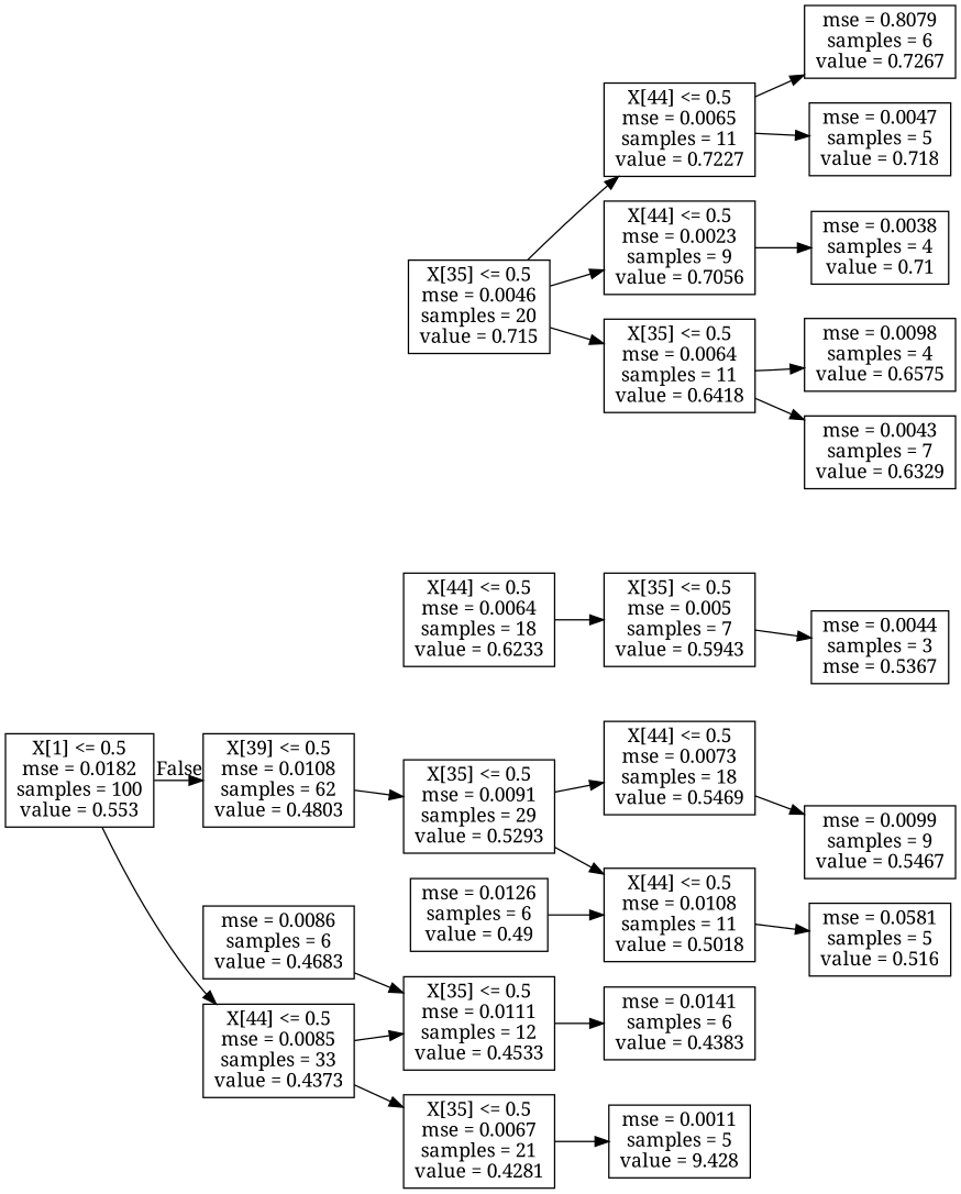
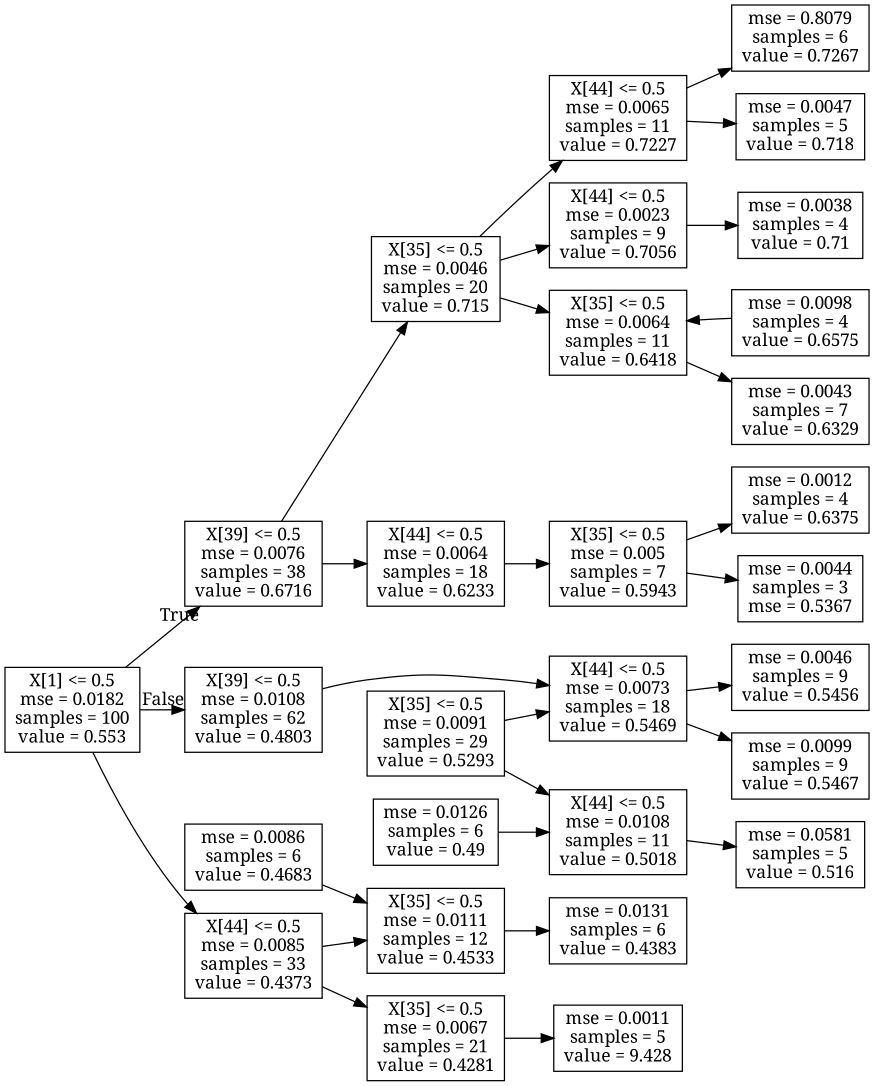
  digraph {
    fontname="Noto Serif"
    rankdir=LR
    node [fontname="Noto Serif" shape=box]
    edge [fontname="Noto Serif"]
    n1 [label="X[1] <= 0.5\nmse = 0.0182\nsamples = 100\nvalue = 0.553"]
+   n2 [label="X[39] <= 0.5\nmse = 0.0076\nsamples = 38\nvalue = 0.6716"]
    n3 [label="X[39] <= 0.5\nmse = 0.0108\nsamples = 62\nvalue = 0.4803"]
    n4 [label="X[44] <= 0.5\nmse = 0.0085\nsamples = 33\nvalue = 0.4373"]
    n5 [label="X[35] <= 0.5\nmse = 0.0046\nsamples = 20\nvalue = 0.715"]
    n6 [label="X[44] <= 0.5\nmse = 0.0064\nsamples = 18\nvalue = 0.6233"]
    n7 [label="X[35] <= 0.5\nmse = 0.0091\nsamples = 29\nvalue = 0.5293"]
    n8 [label="X[44] <= 0.5\nmse = 0.0065\nsamples = 11\nvalue = 0.7227"]
    n9 [label="X[44] <= 0.5\nmse = 0.0023\nsamples = 9\nvalue = 0.7056"]
    n10 [label="X[35] <= 0.5\nmse = 0.0064\nsamples = 11\nvalue = 0.6418"]
    n11 [label="X[35] <= 0.5\nmse = 0.005\nsamples = 7\nvalue = 0.5943"]
    n12 [label="mse = 0.8079\nsamples = 6\nvalue = 0.7267"]
    n13 [label="mse = 0.0047\nsamples = 5\nvalue = 0.718"]
    n14 [label="mse = 0.0038\nsamples = 4\nvalue = 0.71"]
    n15 [label="mse = 0.0098\nsamples = 4\nvalue = 0.6575"]
    n16 [label="mse = 0.0043\nsamples = 7\nvalue = 0.6329"]
+   n17 [label="mse = 0.0012\nsamples = 4\nvalue = 0.6375"]
    n18 [label="mse = 0.0044\nsamples = 3\nmse = 0.5367"]
    n19 [label="X[44] <= 0.5\nmse = 0.0073\nsamples = 18\nvalue = 0.5469"]
    n20 [label="X[44] <= 0.5\nmse = 0.0108\nsamples = 11\nvalue = 0.5018"]
    n21 [label="X[35] <= 0.5\nmse = 0.0111\nsamples = 12\nvalue = 0.4533"]
    n22 [label="X[35] <= 0.5\nmse = 0.0067\nsamples = 21\nvalue = 0.4281"]
+   n23 [label="mse = 0.0046\nsamples = 9\nvalue = 0.5456"]
    n24 [label="mse = 0.0099\nsamples = 9\nvalue = 0.5467"]
    n25 [label="mse = 0.0581\nsamples = 5\nvalue = 0.516"]
    n26 [label="mse = 0.0126\nsamples = 6\nvalue = 0.49"]
-   n27 [label="mse = 0.0141\nsamples = 6\nvalue = 0.4383"]
+   n27 [label="mse = 0.0131\nsamples = 6\nvalue = 0.4383"]
    n28 [label="mse = 0.0011\nsamples = 5\nvalue = 9.428"]
    n29 [label="mse = 0.0086\nsamples = 6\nvalue = 0.4683"]
+   n1 -> n2 [headlabel=True labelangle=45 labeldistance=2.5]
    n1 -> n3 [headlabel=False labelangle=-45 labeldistance=2.5]
    n1 -> n4
-   n3 -> n7
+   n2 -> n5
+   n2 -> n6
+   n3 -> n19
    n4 -> n21
    n4 -> n22
    n5 -> n8
    n5 -> n9
    n5 -> n10
    n6 -> n11
    n7 -> n19
    n7 -> n20
    n8 -> n12
    n8 -> n13
    n9 -> n14
-   n10 -> n15
+   n15 -> n10
    n10 -> n16
+   n11 -> n17
    n11 -> n18
+   n19 -> n23
    n19 -> n24
    n20 -> n25
    n21 -> n27
    n22 -> n28
    n26 -> n20
    n29 -> n21
  }
